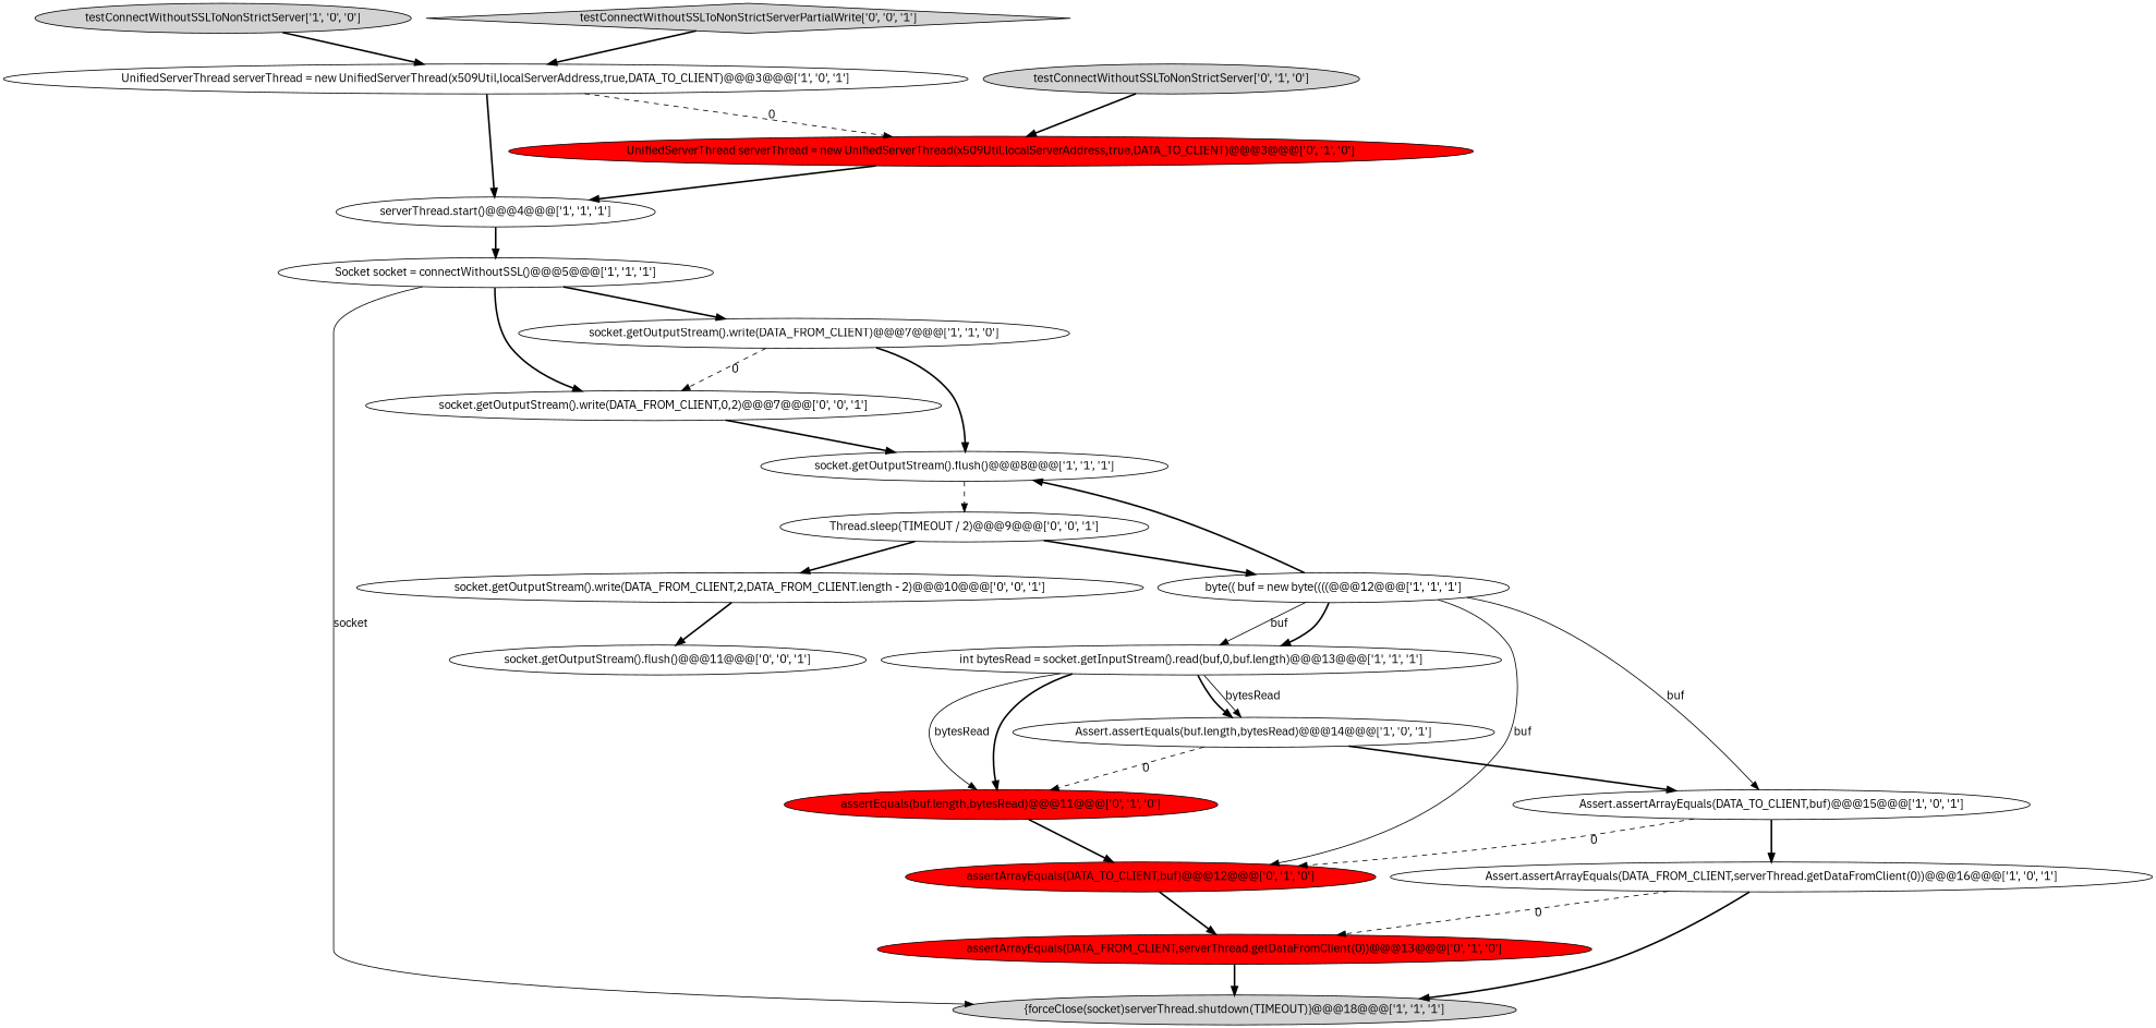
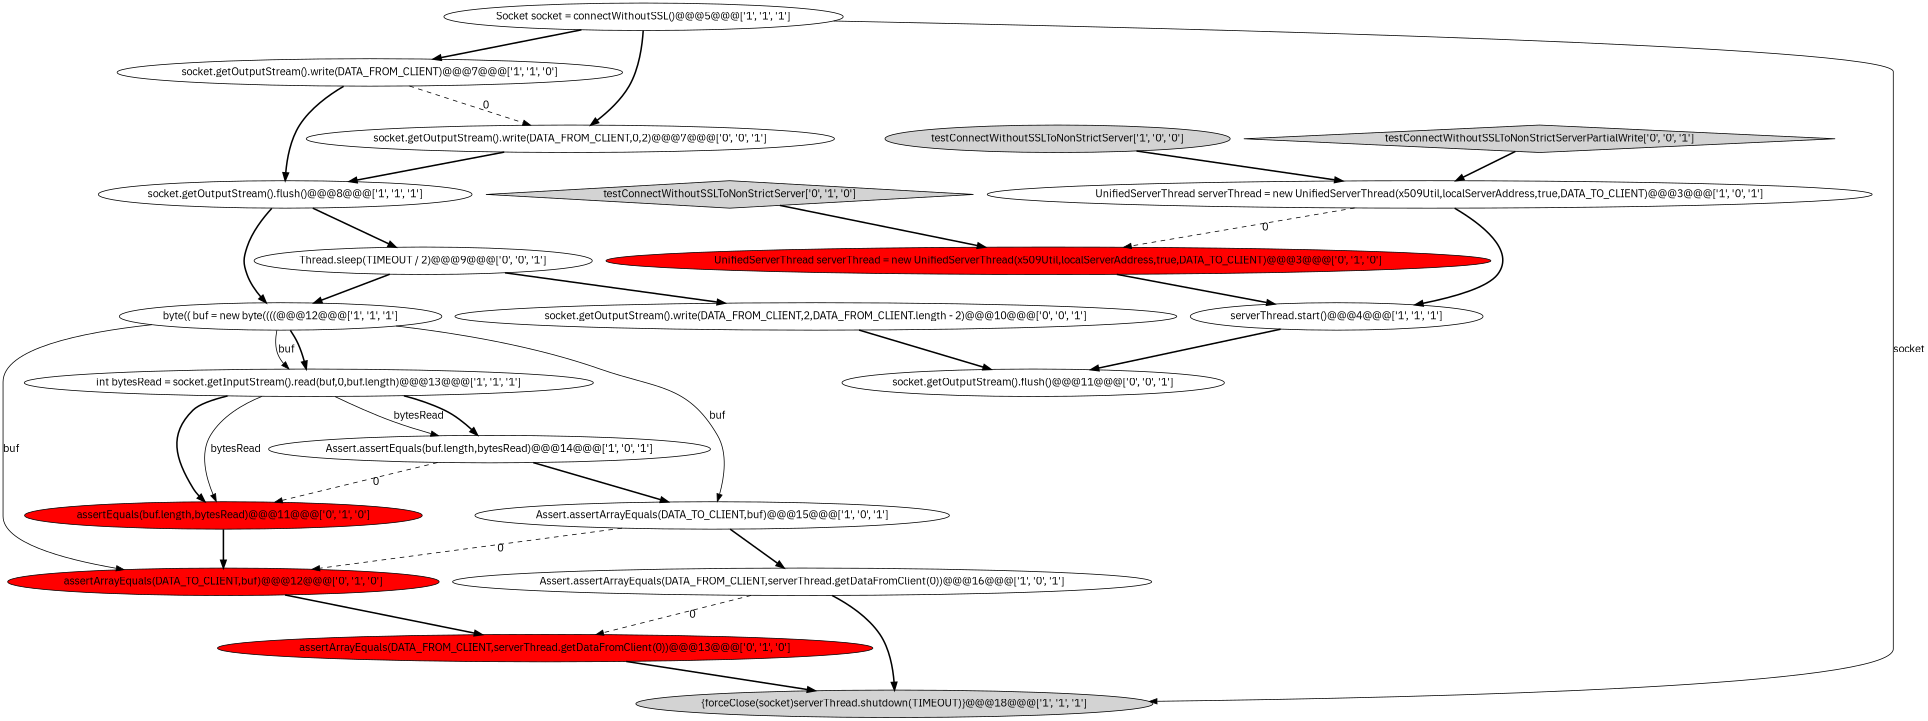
  digraph {
    fontname="IBM Plex Sans"
    node [fillcolor=white fontname="IBM Plex Sans" shape=ellipse style=filled]
    edge [fontname="IBM Plex Sans" style=bold]
    n1 [label="UnifiedServerThread serverThread = new UnifiedServerThread(x509Util,localServerAddress,true,DATA_TO_CLIENT)@@@3@@@['1', '0', '1']"]
    n2 [label="serverThread.start()@@@4@@@['1', '1', '1']"]
    n3 [fillcolor=red label="UnifiedServerThread serverThread = new UnifiedServerThread(x509Util,localServerAddress,true,DATA_TO_CLIENT)@@@3@@@['0', '1', '0']"]
    n4 [label="Socket socket = connectWithoutSSL()@@@5@@@['1', '1', '1']"]
    n5 [fillcolor=lightgray label="{forceClose(socket)serverThread.shutdown(TIMEOUT)}@@@18@@@['1', '1', '1']"]
    n6 [label="socket.getOutputStream().write(DATA_FROM_CLIENT)@@@7@@@['1', '1', '0']"]
    n7 [label="socket.getOutputStream().write(DATA_FROM_CLIENT,0,2)@@@7@@@['0', '0', '1']"]
    n8 [label="socket.getOutputStream().flush()@@@8@@@['1', '1', '1']"]
    n9 [label="socket.getOutputStream().flush()@@@11@@@['0', '0', '1']"]
    n10 [label="byte(( buf = new byte((((@@@12@@@['1', '1', '1']"]
    n11 [label="int bytesRead = socket.getInputStream().read(buf,0,buf.length)@@@13@@@['1', '1', '1']"]
    n12 [label="Assert.assertArrayEquals(DATA_TO_CLIENT,buf)@@@15@@@['1', '0', '1']"]
    n13 [fillcolor=red label="assertArrayEquals(DATA_TO_CLIENT,buf)@@@12@@@['0', '1', '0']"]
    n14 [label="Assert.assertEquals(buf.length,bytesRead)@@@14@@@['1', '0', '1']"]
    n15 [fillcolor=red label="assertEquals(buf.length,bytesRead)@@@11@@@['0', '1', '0']"]
    n16 [fillcolor=red label="assertArrayEquals(DATA_FROM_CLIENT,serverThread.getDataFromClient(0))@@@13@@@['0', '1', '0']"]
    n17 [fillcolor=lightgray label="testConnectWithoutSSLToNonStrictServer['1', '0', '0']"]
    n18 [label="Assert.assertArrayEquals(DATA_FROM_CLIENT,serverThread.getDataFromClient(0))@@@16@@@['1', '0', '1']"]
    n19 [label="Thread.sleep(TIMEOUT / 2)@@@9@@@['0', '0', '1']"]
    n20 [label="socket.getOutputStream().write(DATA_FROM_CLIENT,2,DATA_FROM_CLIENT.length - 2)@@@10@@@['0', '0', '1']"]
    n21 [fillcolor=lightgray label="testConnectWithoutSSLToNonStrictServerPartialWrite['0', '0', '1']" shape=diamond]
-   n22 [fillcolor=lightgray label="testConnectWithoutSSLToNonStrictServer['0', '1', '0']"]
+   n22 [fillcolor=lightgray label="testConnectWithoutSSLToNonStrictServer['0', '1', '0']" shape=diamond]
    n1 -> n2
    n1 -> n3 [label=0 style=dashed]
-   n2 -> n4
+   n2 -> n9
    n3 -> n2
    n4 -> n5 [label=socket style=solid]
    n4 -> n6
    n4 -> n7
    n6 -> n7 [label=0 style=dashed]
    n6 -> n8
    n7 -> n8
-   n10 -> n8
-   n8 -> n19 [style=dashed]
+   n8 -> n10
+   n8 -> n19
    n10 -> n11
    n10 -> n11 [label=buf style=solid]
    n10 -> n12 [label=buf style=solid]
    n10 -> n13 [label=buf style=solid]
    n11 -> n14 [label=bytesRead style=solid]
    n11 -> n14
    n11 -> n15
    n11 -> n15 [label=bytesRead style=solid]
    n12 -> n13 [label=0 style=dashed]
    n12 -> n18
    n13 -> n16
    n14 -> n12
    n14 -> n15 [label=0 style=dashed]
    n15 -> n13
    n16 -> n5
    n17 -> n1
    n18 -> n5
    n18 -> n16 [label=0 style=dashed]
    n19 -> n10
    n19 -> n20
    n20 -> n9
    n21 -> n1
    n22 -> n3
  }
